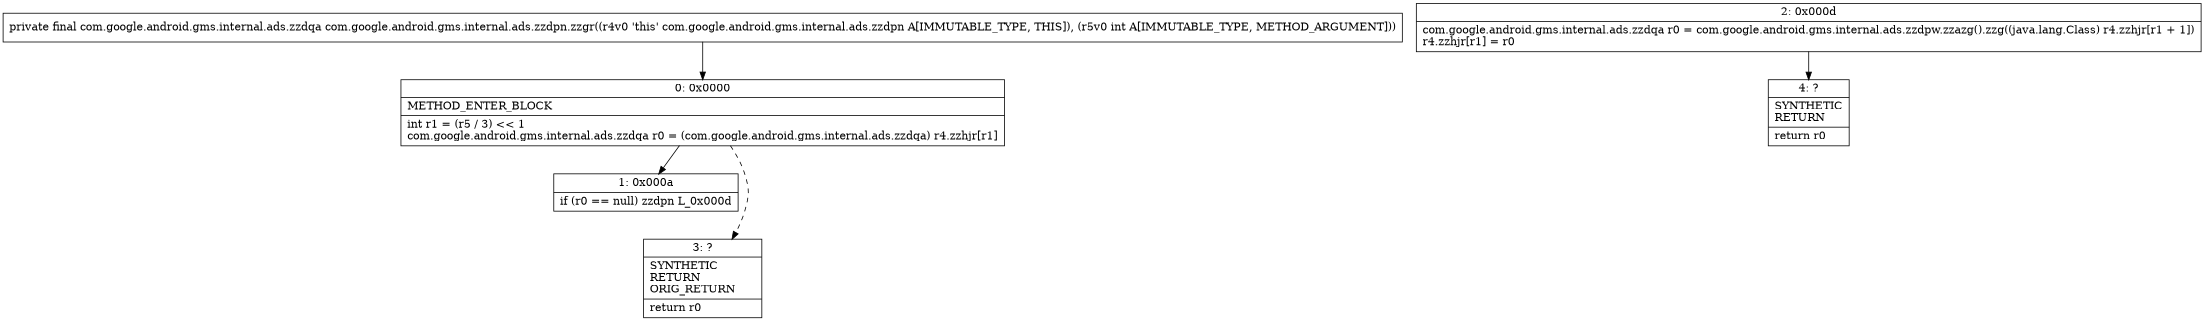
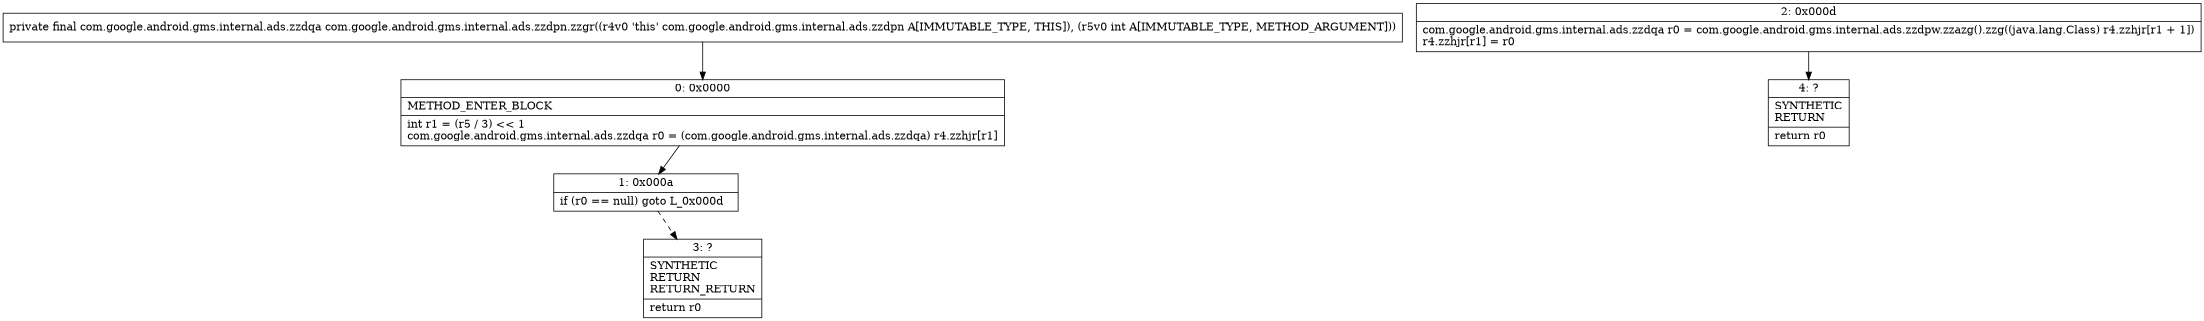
  digraph {
    fontname="DejaVu Serif"
    node [fontname="DejaVu Serif" shape=record]
    edge [fontname="DejaVu Serif"]
    n1 [label="{0\:\ 0x0000|METHOD_ENTER_BLOCK\l|int r1 = (r5 \/ 3) \<\< 1\lcom.google.android.gms.internal.ads.zzdqa r0 = (com.google.android.gms.internal.ads.zzdqa) r4.zzhjr[r1]\l}"]
-   n2 [label="{1\:\ 0x000a|if (r0 == null) zzdpn L_0x000d\l}"]
-   n3 [label="{3\:\ ?|SYNTHETIC\lRETURN\lORIG_RETURN\l|return r0\l}"]
+   n2 [label="{1\:\ 0x000a|if (r0 == null) goto L_0x000d\l}"]
+   n3 [label="{3\:\ ?|SYNTHETIC\lRETURN\lRETURN_RETURN\l|return r0\l}"]
    n4 [label="{2\:\ 0x000d|com.google.android.gms.internal.ads.zzdqa r0 = com.google.android.gms.internal.ads.zzdpw.zzazg().zzg((java.lang.Class) r4.zzhjr[r1 + 1])\lr4.zzhjr[r1] = r0\l}"]
    n5 [label="{4\:\ ?|SYNTHETIC\lRETURN\l|return r0\l}"]
    n6 [label="{private final com.google.android.gms.internal.ads.zzdqa com.google.android.gms.internal.ads.zzdpn.zzgr((r4v0 'this' com.google.android.gms.internal.ads.zzdpn A[IMMUTABLE_TYPE, THIS]), (r5v0 int A[IMMUTABLE_TYPE, METHOD_ARGUMENT])) }"]
    n1 -> n2
-   n1 -> n3 [style=dashed]
+   n2 -> n3 [style=dashed]
    n4 -> n5
    n6 -> n1
  }
